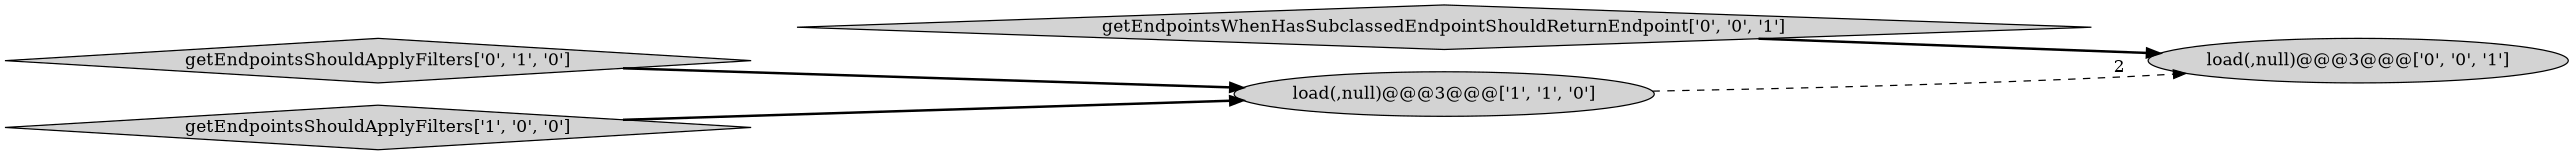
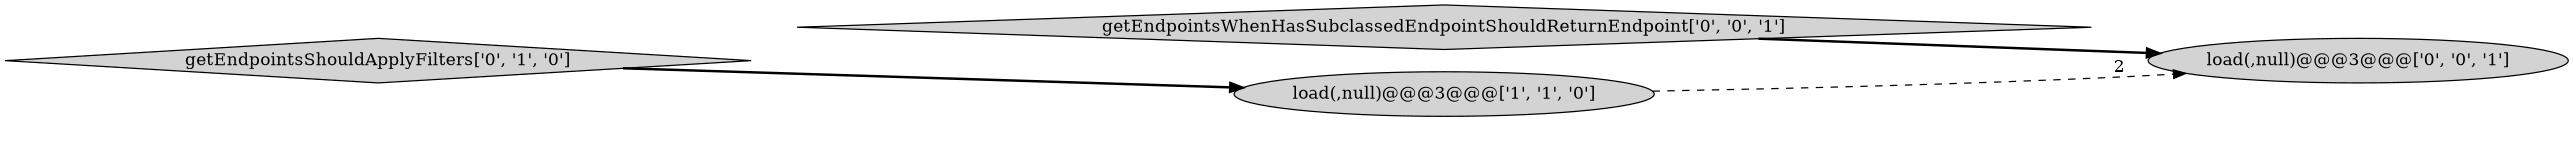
  digraph {
    rankdir=LR
    node [fillcolor=lightgray shape=diamond style=filled]
    edge [style=bold]
    n1 [label="load(,null)@@@3@@@['0', '0', '1']" shape=ellipse]
    n2 [label="getEndpointsWhenHasSubclassedEndpointShouldReturnEndpoint['0', '0', '1']"]
    n3 [label="getEndpointsShouldApplyFilters['0', '1', '0']"]
    n4 [label="load(,null)@@@3@@@['1', '1', '0']" shape=ellipse]
-   n5 [label="getEndpointsShouldApplyFilters['1', '0', '0']"]
    n2 -> n1
    n3 -> n4
    n4 -> n1 [label=2 style=dashed]
-   n5 -> n4
  }
